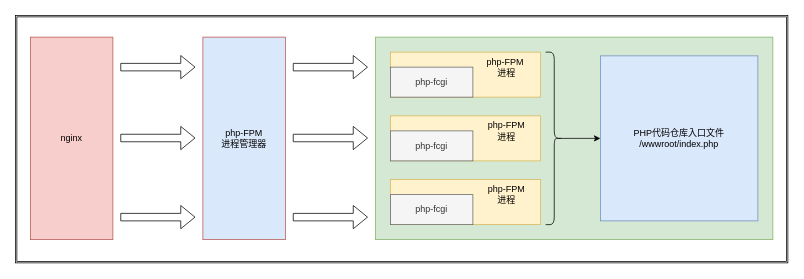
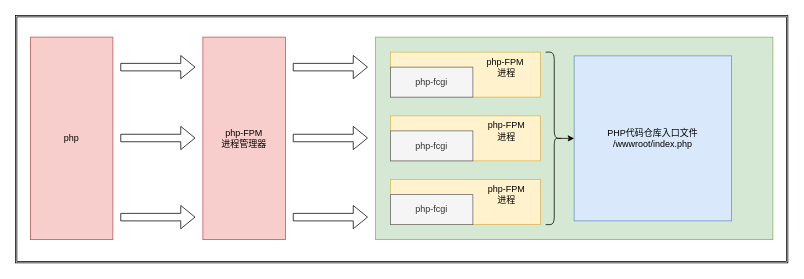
  <mxCell id="0" />
  <mxCell id="1" parent="0" />
  <mxCell id="2" value="" style="shape=ext;double=1;rounded=0;whiteSpace=wrap;html=1;" parent="1" vertex="1"><mxGeometry x="20" y="20" width="1030" height="330" as="geometry" /></mxCell>
- <mxCell id="3" value="nginx" style="rounded=0;whiteSpace=wrap;html=1;fillColor=#f8cecc;strokeColor=#b85450;" parent="1" vertex="1"><mxGeometry x="40" y="49" width="110" height="270" as="geometry" /></mxCell>
- <mxCell id="4" value="php-FPM&lt;br&gt;进程管理器" style="rounded=0;whiteSpace=wrap;html=1;fillColor=#dae8fc;strokeColor=#b85450;" parent="1" vertex="1"><mxGeometry x="270" y="49" width="110" height="270" as="geometry" /></mxCell>
+ <mxCell id="3" value="php" style="rounded=0;whiteSpace=wrap;html=1;fillColor=#f8cecc;strokeColor=#b85450;" parent="1" vertex="1"><mxGeometry x="40" y="49" width="110" height="270" as="geometry" /></mxCell>
+ <mxCell id="4" value="php-FPM&lt;br&gt;进程管理器" style="rounded=0;whiteSpace=wrap;html=1;fillColor=#f8cecc;strokeColor=#b85450;" parent="1" vertex="1"><mxGeometry x="270" y="49" width="110" height="270" as="geometry" /></mxCell>
  <mxCell id="5" value="" style="shape=flexArrow;endArrow=classic;html=1;rounded=0;" parent="1" edge="1"><mxGeometry width="50" height="50" relative="1" as="geometry"><mxPoint x="160" y="89" as="sourcePoint" /><mxPoint x="260" y="89" as="targetPoint" /></mxGeometry></mxCell>
  <mxCell id="6" value="" style="shape=flexArrow;endArrow=classic;html=1;rounded=0;" parent="1" edge="1"><mxGeometry width="50" height="50" relative="1" as="geometry"><mxPoint x="160" y="183.5" as="sourcePoint" /><mxPoint x="260" y="183.5" as="targetPoint" /></mxGeometry></mxCell>
  <mxCell id="7" value="" style="shape=flexArrow;endArrow=classic;html=1;rounded=0;" parent="1" edge="1"><mxGeometry width="50" height="50" relative="1" as="geometry"><mxPoint x="160" y="289" as="sourcePoint" /><mxPoint x="260" y="289" as="targetPoint" /></mxGeometry></mxCell>
  <mxCell id="8" value="" style="rounded=0;whiteSpace=wrap;html=1;fillColor=#d5e8d4;strokeColor=#82b366;" parent="1" vertex="1"><mxGeometry x="500" y="49" width="530" height="270" as="geometry" /></mxCell>
  <mxCell id="9" value="" style="shape=flexArrow;endArrow=classic;html=1;rounded=0;" parent="1" edge="1"><mxGeometry width="50" height="50" relative="1" as="geometry"><mxPoint x="390" y="89" as="sourcePoint" /><mxPoint x="490" y="89" as="targetPoint" /></mxGeometry></mxCell>
  <mxCell id="10" value="" style="shape=flexArrow;endArrow=classic;html=1;rounded=0;" parent="1" edge="1"><mxGeometry width="50" height="50" relative="1" as="geometry"><mxPoint x="390" y="183.5" as="sourcePoint" /><mxPoint x="490" y="183.5" as="targetPoint" /></mxGeometry></mxCell>
  <mxCell id="11" value="" style="shape=flexArrow;endArrow=classic;html=1;rounded=0;" parent="1" edge="1"><mxGeometry width="50" height="50" relative="1" as="geometry"><mxPoint x="390" y="289" as="sourcePoint" /><mxPoint x="490" y="289" as="targetPoint" /></mxGeometry></mxCell>
  <mxCell id="12" value="" style="rounded=0;whiteSpace=wrap;html=1;fillColor=#fff2cc;strokeColor=#d6b656;" parent="1" vertex="1"><mxGeometry x="520" y="69" width="200" height="60" as="geometry" /></mxCell>
  <mxCell id="13" value="php-fcgi" style="rounded=0;whiteSpace=wrap;html=1;fillColor=#f5f5f5;fontColor=#333333;strokeColor=#666666;" parent="1" vertex="1"><mxGeometry x="520" y="89" width="110" height="40" as="geometry" /></mxCell>
  <mxCell id="14" value="php-FPM&amp;nbsp;&lt;br&gt;进程" style="text;html=1;strokeColor=none;fillColor=none;align=center;verticalAlign=middle;whiteSpace=wrap;rounded=0;" parent="1" vertex="1"><mxGeometry x="630" y="69" width="90" height="40" as="geometry" /></mxCell>
  <mxCell id="15" value="" style="rounded=0;whiteSpace=wrap;html=1;fillColor=#fff2cc;strokeColor=#d6b656;" parent="1" vertex="1"><mxGeometry x="520" y="154" width="200" height="60" as="geometry" /></mxCell>
  <mxCell id="16" value="php-fcgi" style="rounded=0;whiteSpace=wrap;html=1;fillColor=#f5f5f5;fontColor=#333333;strokeColor=#666666;" parent="1" vertex="1"><mxGeometry x="520" y="174" width="110" height="40" as="geometry" /></mxCell>
  <mxCell id="17" value="php-FPM&lt;br&gt;进程" style="text;html=1;strokeColor=none;fillColor=none;align=center;verticalAlign=middle;whiteSpace=wrap;rounded=0;" parent="1" vertex="1"><mxGeometry x="630" y="154" width="90" height="40" as="geometry" /></mxCell>
  <mxCell id="18" value="" style="rounded=0;whiteSpace=wrap;html=1;fillColor=#fff2cc;strokeColor=#d6b656;" parent="1" vertex="1"><mxGeometry x="520" y="239" width="200" height="60" as="geometry" /></mxCell>
  <mxCell id="19" value="php-fcgi" style="rounded=0;whiteSpace=wrap;html=1;fillColor=#f5f5f5;fontColor=#333333;strokeColor=#666666;" parent="1" vertex="1"><mxGeometry x="520" y="259" width="110" height="40" as="geometry" /></mxCell>
  <mxCell id="20" value="php-FPM&lt;br&gt;进程" style="text;html=1;strokeColor=none;fillColor=none;align=center;verticalAlign=middle;whiteSpace=wrap;rounded=0;" parent="1" vertex="1"><mxGeometry x="630" y="239" width="90" height="40" as="geometry" /></mxCell>
  <mxCell id="21" value="" style="shape=curlyBracket;whiteSpace=wrap;html=1;rounded=1;flipH=1;size=0.5;" parent="1" vertex="1"><mxGeometry x="727" y="69" width="23" height="230" as="geometry" /></mxCell>
- <mxCell id="22" value="PHP代码仓库入口文件&lt;br&gt;/wwwroot/index.php" style="rounded=0;whiteSpace=wrap;html=1;fillColor=#dae8fc;strokeColor=#6c8ebf;" parent="1" vertex="1"><mxGeometry x="800" y="74" width="210" height="220" as="geometry" /></mxCell>
+ <mxCell id="22" value="PHP代码仓库入口文件&lt;br&gt;/wwwroot/index.php" style="rounded=0;whiteSpace=wrap;html=1;fillColor=#dae8fc;strokeColor=#6c8ebf;" parent="1" vertex="1"><mxGeometry x="765" y="74" width="210" height="220" as="geometry" /></mxCell>
  <mxCell id="23" value="" style="endArrow=classic;html=1;rounded=0;exitX=0.1;exitY=0.5;exitDx=0;exitDy=0;exitPerimeter=0;" parent="1" source="21" target="22" edge="1"><mxGeometry width="50" height="50" relative="1" as="geometry"><mxPoint x="747" y="239" as="sourcePoint" /><mxPoint x="797" y="189" as="targetPoint" /></mxGeometry></mxCell>
